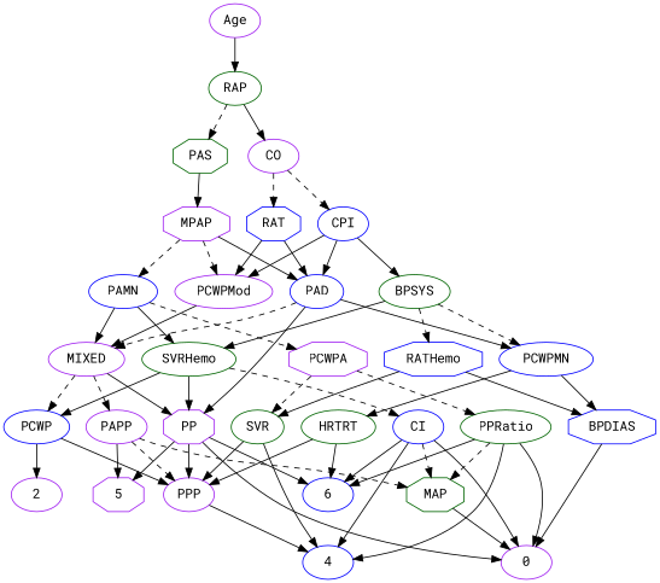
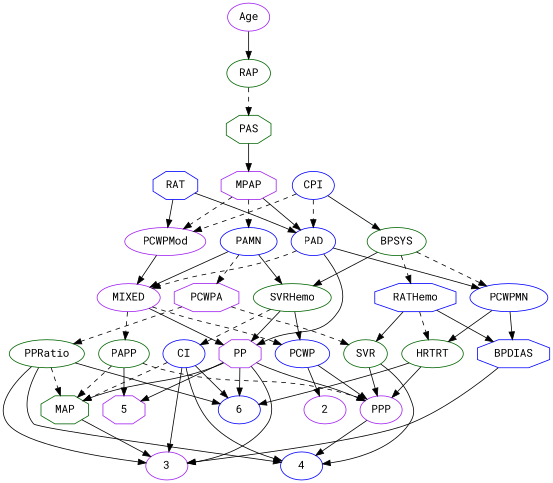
  strict digraph {
    fontname="Roboto Mono"
    node [color=purple fontname="Roboto Mono" shape=ellipse]
    edge [fontname="Roboto Mono" style=solid]
    n1 [color=blue height=0.5 label=6 width=0.75]
    2 [height=0.5 width=0.75]
-   3 [height=0.5 width=0.75 label=0]
+   3 [height=0.5 width=0.75]
    4 [color=blue height=0.5 width=0.75]
    5 [height=0.5 shape=octagon width=0.75]
    Age [height=0.5 width=0.75]
    RAP [color=darkgreen height=0.5 width=0.77632]
-   CO [height=0.5 width=0.75]
    PAS [color=darkgreen height=0.5 shape=octagon width=0.75]
    CPI [color=blue height=0.5 width=0.75]
    RAT [color=blue height=0.5 shape=octagon width=0.75827]
    MPAP [height=0.5 shape=octagon width=0.97491]
    PAD [color=blue height=0.5 width=0.79437]
    PCWPMod [height=0.5 width=1.4443]
    BPSYS [color=darkgreen height=0.5 width=1.0471]
    PAMN [color=blue height=0.5 width=1.011]
    MIXED [height=0.5 width=1.1193]
    PP [height=0.5 shape=octagon width=0.75]
    PCWP [color=blue height=0.5 width=0.97491]
-   PAPP [height=0.5 width=0.88464]
+   PAPP [color=darkgreen height=0.5 width=0.88464]
    MAP [color=darkgreen height=0.5 shape=octagon width=0.84854]
    PPP [height=0.5 width=0.75]
    PCWPMN [color=blue height=0.5 width=1.3902]
    PCWPA [height=0.5 shape=octagon width=1.1555]
    SVRHemo [color=darkgreen height=0.5 width=1.3902]
    BPDIAS [color=blue height=0.5 shape=octagon width=1.1735]
    HRTRT [color=darkgreen height=0.5 width=1.1013]
    SVR [color=darkgreen height=0.5 width=0.77632]
    PPRatio [color=darkgreen height=0.5 width=1.1013]
    CI [color=blue height=0.5 width=0.75]
    RATHemo [color=blue height=0.5 shape=octagon width=1.3721]
    Age -> RAP
-   RAP -> CO
    RAP -> PAS [style=dashed]
-   CO -> CPI [style=dashed]
-   CO -> RAT [style=dashed]
    PAS -> MPAP
-   CPI -> PAD
-   CPI -> PCWPMod
+   CPI -> PAD [style=dashed]
+   CPI -> PCWPMod [style=dashed]
    CPI -> BPSYS
    RAT -> PAD
    RAT -> PCWPMod
    MPAP -> PAD
    MPAP -> PCWPMod [style=dashed]
    MPAP -> PAMN [style=dashed]
    PAD -> MIXED [style=dashed]
    PAD -> PP
    PAD -> PCWPMN
    PCWPMod -> MIXED
    BPSYS -> PCWPMN [style=dashed]
    BPSYS -> SVRHemo
    BPSYS -> RATHemo [style=dashed]
    PAMN -> MIXED
    PAMN -> PCWPA [style=dashed]
    PAMN -> SVRHemo
    MIXED -> PP
    MIXED -> PCWP [style=dashed]
    MIXED -> PAPP [style=dashed]
    PP -> n1
    PP -> 3
    PP -> 5
+   PP -> MAP
    PP -> PPP
    PCWP -> 2
    PCWP -> PPP
    PAPP -> 5
    PAPP -> MAP [style=dashed]
    PAPP -> PPP [style=dashed]
    MAP -> 3
    PPP -> 4
    PCWPMN -> BPDIAS
    PCWPMN -> HRTRT
    PCWPA -> SVR [style=dashed]
    PCWPA -> PPRatio [style=dashed]
    SVRHemo -> PP
    SVRHemo -> PCWP
    SVRHemo -> CI [style=dashed]
    BPDIAS -> 3
    HRTRT -> n1
    HRTRT -> PPP
    SVR -> 4
    SVR -> PPP
    PPRatio -> n1
    PPRatio -> 3
    PPRatio -> 4
    PPRatio -> MAP [style=dashed]
    CI -> n1
    CI -> 3
    CI -> 4
    CI -> MAP [style=dashed]
    RATHemo -> BPDIAS
+   RATHemo -> HRTRT [style=dashed]
    RATHemo -> SVR
  }
